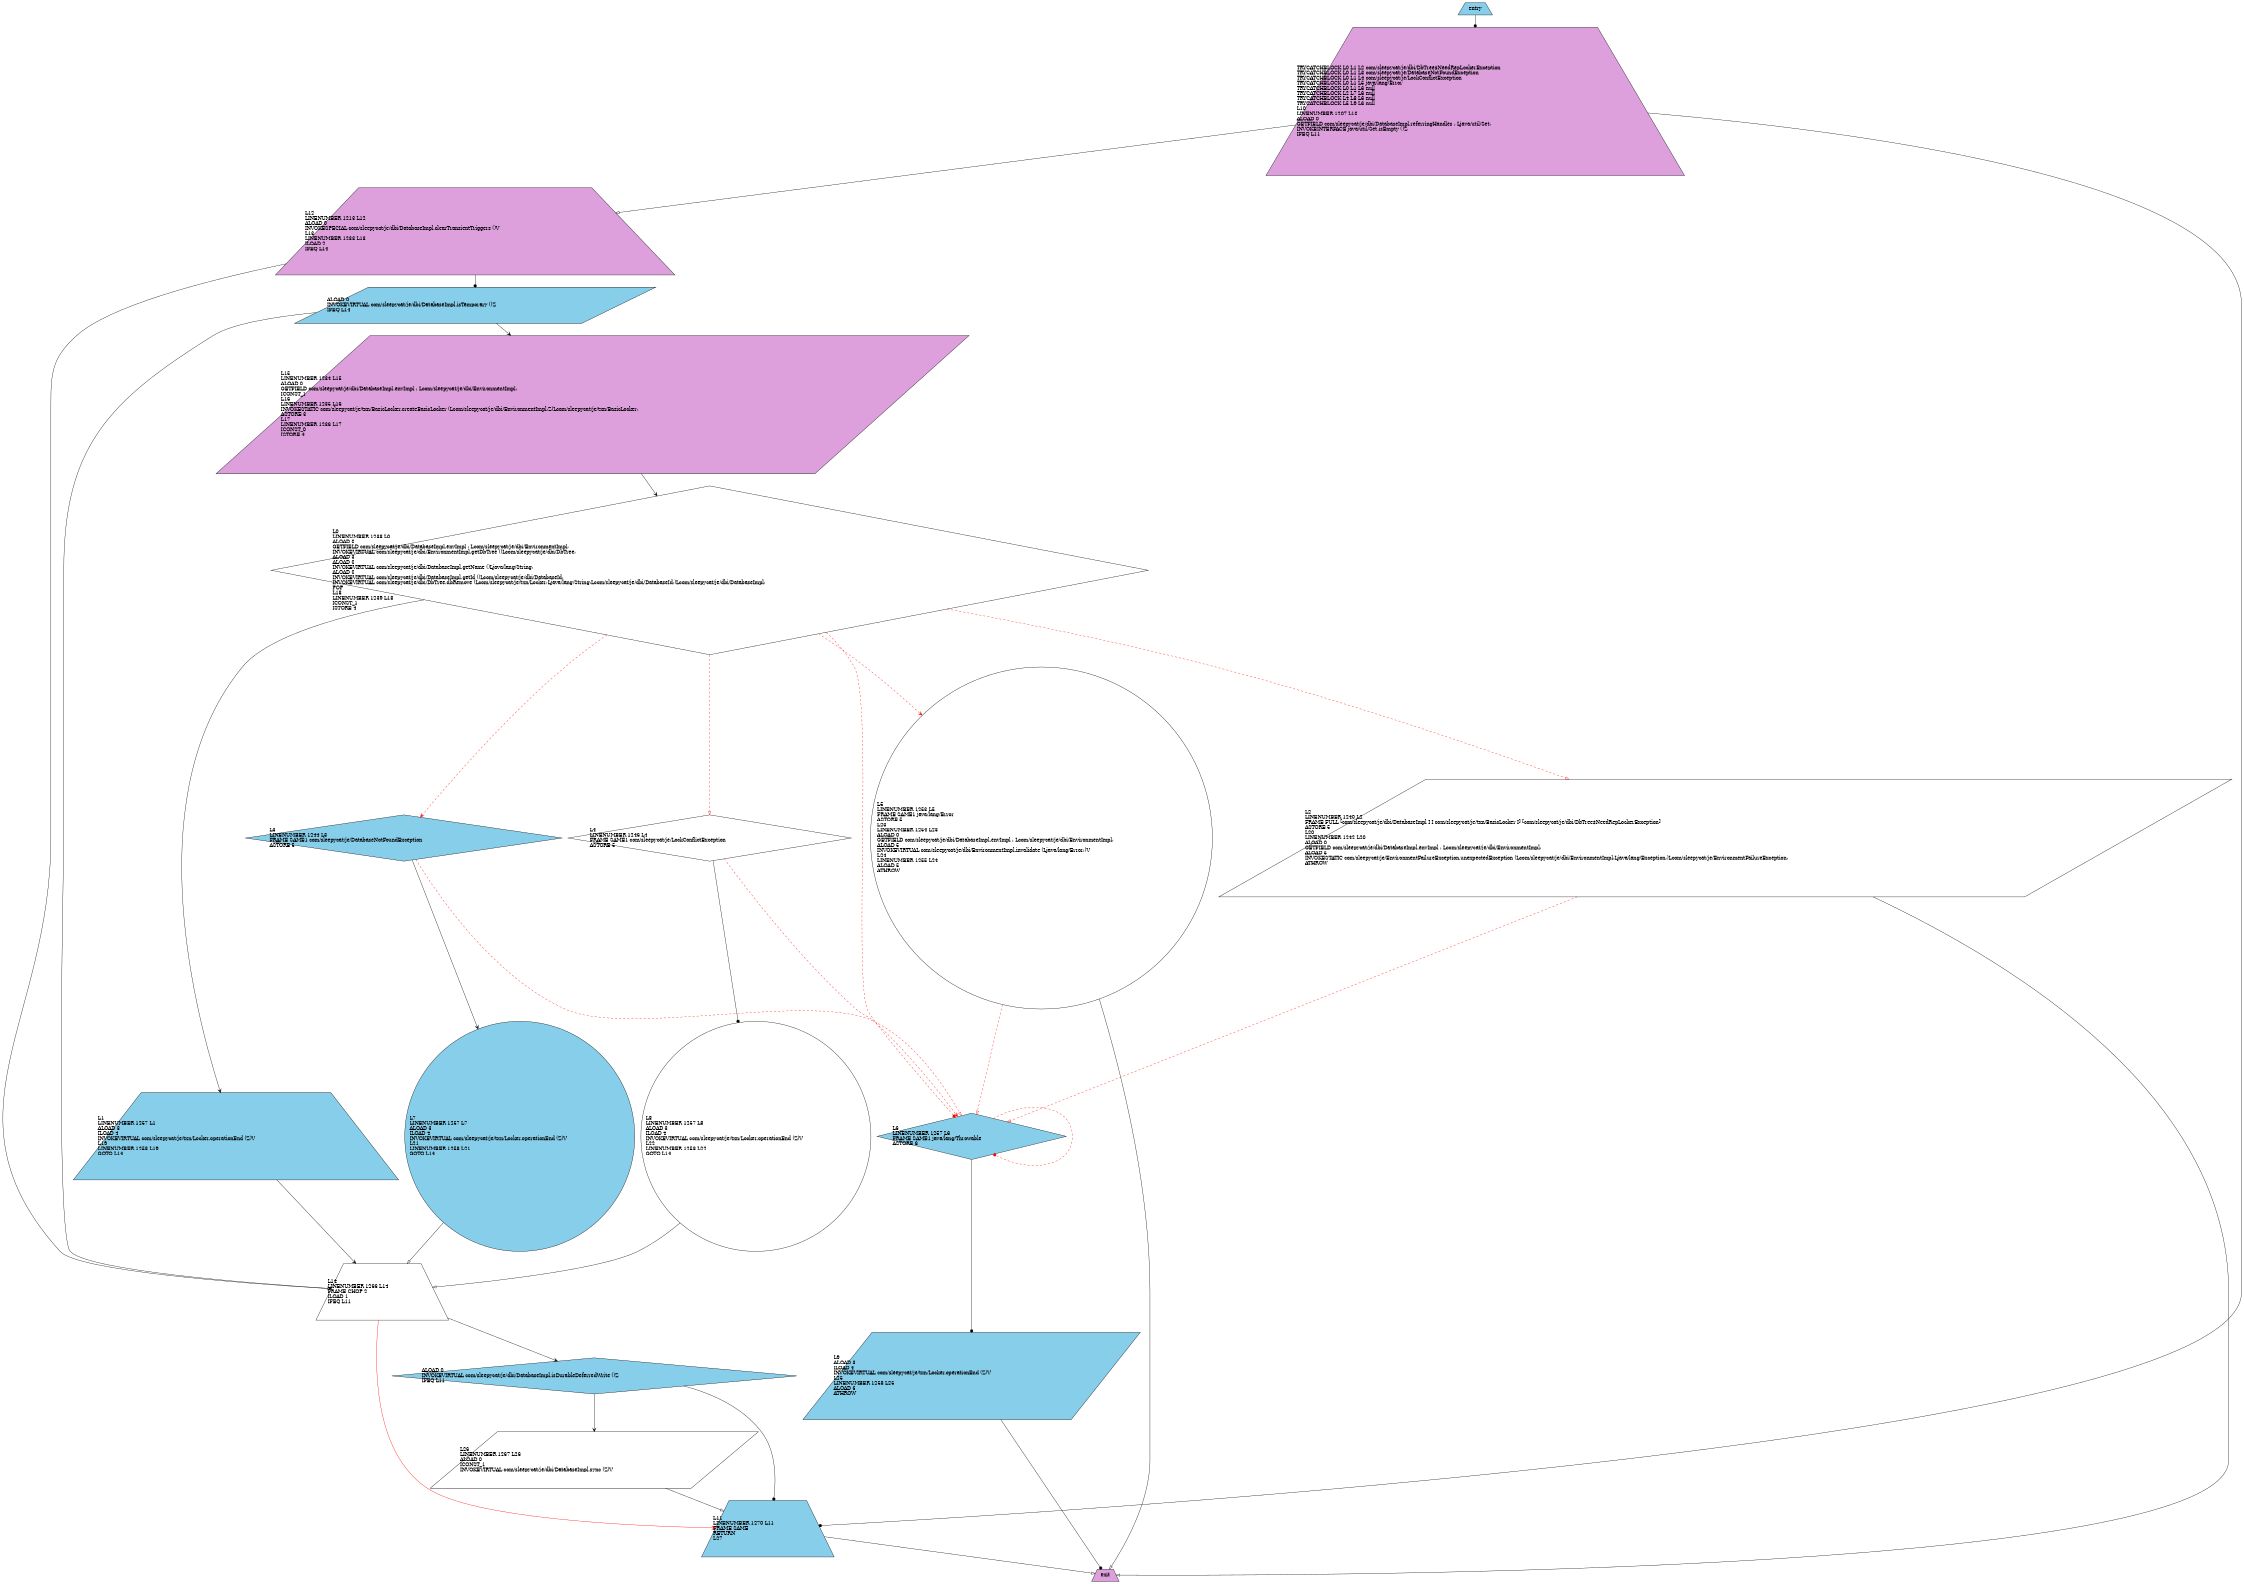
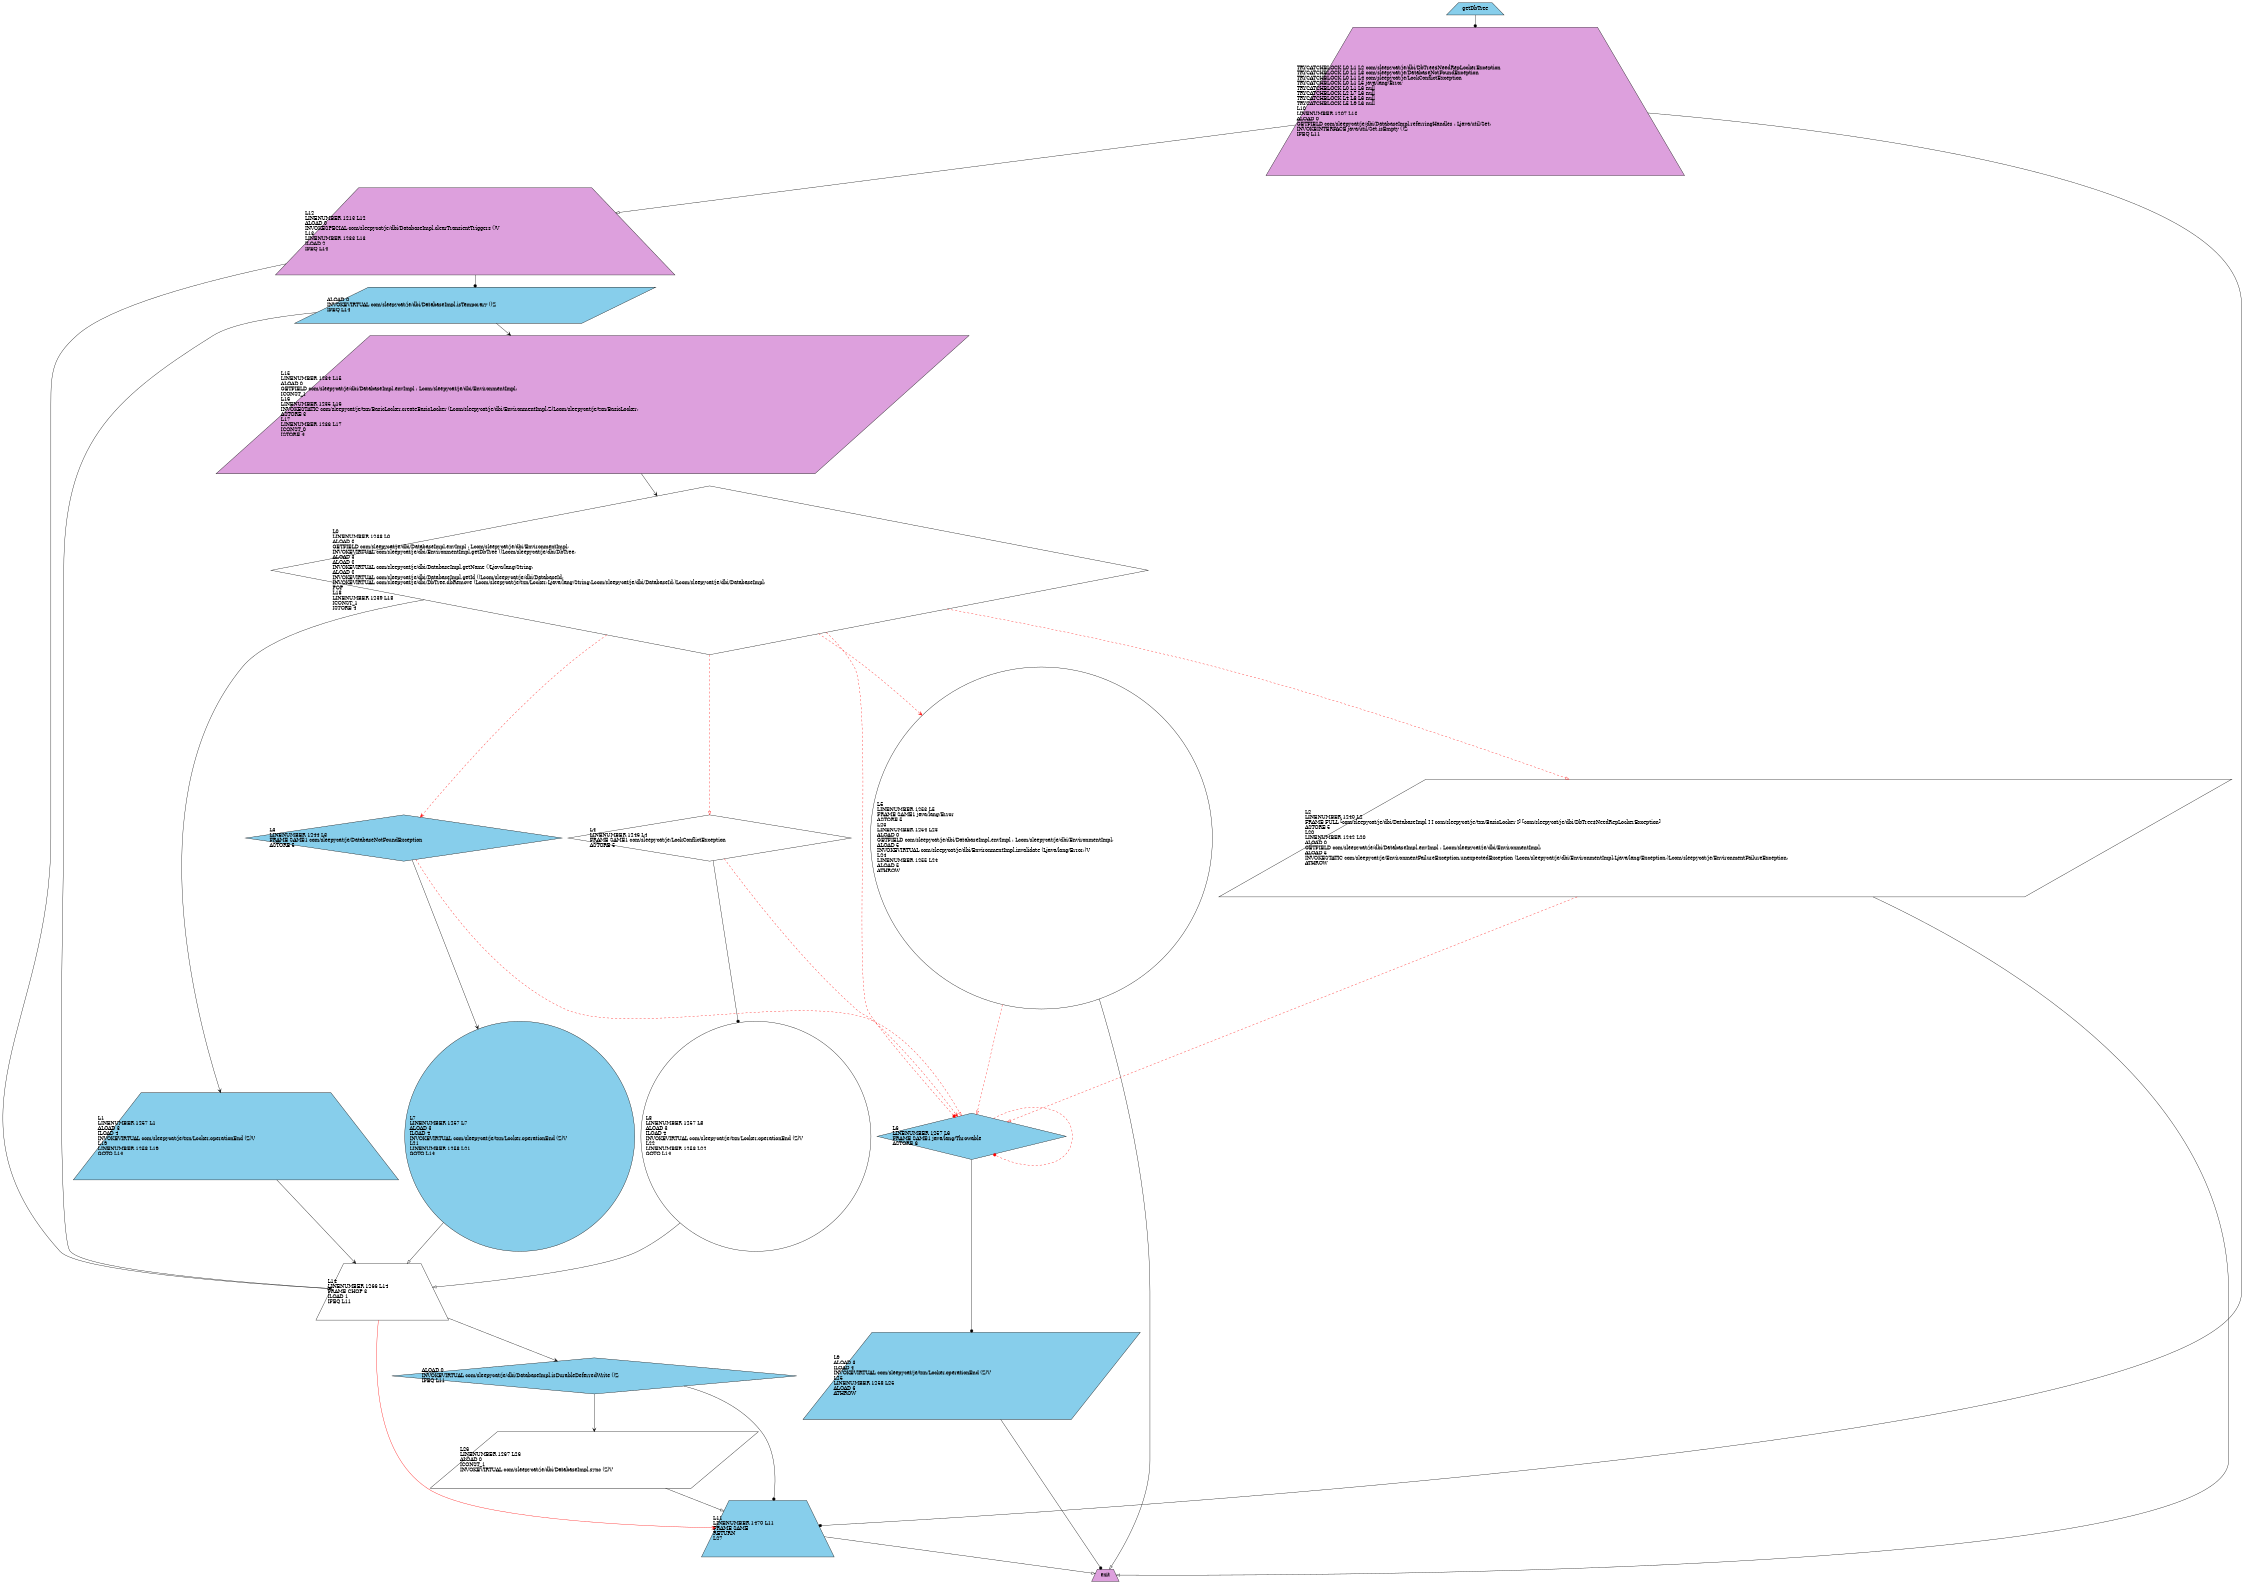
  digraph {
    node [fillcolor=skyblue shape=trapezium style=filled]
    edge [arrowhead=onormal]
    n1 [fillcolor=plum label="L12\lLINENUMBER 1213 L12\lALOAD 0\lINVOKESPECIAL com/sleepycat/je/dbi/DatabaseImpl.clearTransientTriggers ()V\lL13\lLINENUMBER 1233 L13\lILOAD 2\lIFEQ L14\l"]
    n2 [label="ALOAD 0\lINVOKEVIRTUAL com/sleepycat/je/dbi/DatabaseImpl.isTemporary ()Z\lIFEQ L14\l" shape=parallelogram]
-   n3 [fillcolor=white label="L14\lLINENUMBER 1266 L14\lFRAME CHOP 2\lILOAD 1\lIFEQ L11\l"]
+   n3 [fillcolor=white label="L14\lLINENUMBER 1266 L14\lFRAME CHOP 3\lILOAD 1\lIFEQ L11\l"]
    n4 [fillcolor=plum label="L15\lLINENUMBER 1234 L15\lALOAD 0\lGETFIELD com/sleepycat/je/dbi/DatabaseImpl.envImpl : Lcom/sleepycat/je/dbi/EnvironmentImpl;\lICONST_1\lL16\lLINENUMBER 1235 L16\lINVOKESTATIC com/sleepycat/je/txn/BasicLocker.createBasicLocker (Lcom/sleepycat/je/dbi/EnvironmentImpl;Z)Lcom/sleepycat/je/txn/BasicLocker;\lASTORE 3\lL17\lLINENUMBER 1236 L17\lICONST_0\lISTORE 4\l" shape=parallelogram]
-   n5 [label="L11\lLINENUMBER 1270 L11\lFRAME SAME\lRETURN\lL27\l"]
+   n5 [label="L11\lLINENUMBER 1470 L11\lFRAME SAME\lRETURN\lL27\l"]
    n6 [label="ALOAD 0\lINVOKEVIRTUAL com/sleepycat/je/dbi/DatabaseImpl.isDurableDeferredWrite ()Z\lIFEQ L11\l" shape=diamond]
    n7 [fillcolor=white label="L0\lLINENUMBER 1238 L0\lALOAD 0\lGETFIELD com/sleepycat/je/dbi/DatabaseImpl.envImpl : Lcom/sleepycat/je/dbi/EnvironmentImpl;\lINVOKEVIRTUAL com/sleepycat/je/dbi/EnvironmentImpl.getDbTree ()Lcom/sleepycat/je/dbi/DbTree;\lALOAD 3\lALOAD 0\lINVOKEVIRTUAL com/sleepycat/je/dbi/DatabaseImpl.getName ()Ljava/lang/String;\lALOAD 0\lINVOKEVIRTUAL com/sleepycat/je/dbi/DatabaseImpl.getId ()Lcom/sleepycat/je/dbi/DatabaseId;\lINVOKEVIRTUAL com/sleepycat/je/dbi/DbTree.dbRemove (Lcom/sleepycat/je/txn/Locker;Ljava/lang/String;Lcom/sleepycat/je/dbi/DatabaseId;)Lcom/sleepycat/je/dbi/DatabaseImpl;\lPOP\lL18\lLINENUMBER 1239 L18\lICONST_1\lISTORE 4\l" shape=diamond]
    n8 [fillcolor=plum label="TRYCATCHBLOCK L0 L1 L2 com/sleepycat/je/dbi/DbTree$NeedRepLockerException\lTRYCATCHBLOCK L0 L1 L3 com/sleepycat/je/DatabaseNotFoundException\lTRYCATCHBLOCK L0 L1 L4 com/sleepycat/je/LockConflictException\lTRYCATCHBLOCK L0 L1 L5 java/lang/Error\lTRYCATCHBLOCK L0 L1 L6 null\lTRYCATCHBLOCK L2 L7 L6 null\lTRYCATCHBLOCK L4 L8 L6 null\lTRYCATCHBLOCK L5 L9 L6 null\lL10\lLINENUMBER 1207 L10\lALOAD 0\lGETFIELD com/sleepycat/je/dbi/DatabaseImpl.referringHandles : Ljava/util/Set;\lINVOKEINTERFACE java/util/Set.isEmpty ()Z\lIFEQ L11\l"]
    exit [fillcolor=plum]
    n10 [label="L3\lLINENUMBER 1244 L3\lFRAME SAME1 com/sleepycat/je/DatabaseNotFoundException\lASTORE 5\l" shape=diamond]
    n11 [label="L7\lLINENUMBER 1257 L7\lALOAD 3\lILOAD 4\lINVOKEVIRTUAL com/sleepycat/je/txn/Locker.operationEnd (Z)V\lL21\lLINENUMBER 1258 L21\lGOTO L14\l" shape=circle]
    n12 [label="L6\lLINENUMBER 1257 L6\lFRAME SAME1 java/lang/Throwable\lASTORE 6\l" shape=diamond]
    n13 [label="L9\lALOAD 3\lILOAD 4\lINVOKEVIRTUAL com/sleepycat/je/txn/Locker.operationEnd (Z)V\lL25\lLINENUMBER 1258 L25\lALOAD 6\lATHROW\l" shape=parallelogram]
    n14 [fillcolor=white label="L5\lLINENUMBER 1253 L5\lFRAME SAME1 java/lang/Error\lASTORE 5\lL23\lLINENUMBER 1254 L23\lALOAD 0\lGETFIELD com/sleepycat/je/dbi/DatabaseImpl.envImpl : Lcom/sleepycat/je/dbi/EnvironmentImpl;\lALOAD 5\lINVOKEVIRTUAL com/sleepycat/je/dbi/EnvironmentImpl.invalidate (Ljava/lang/Error;)V\lL24\lLINENUMBER 1255 L24\lALOAD 5\lATHROW\l" shape=circle]
    n15 [fillcolor=white label="L8\lLINENUMBER 1257 L8\lALOAD 3\lILOAD 4\lINVOKEVIRTUAL com/sleepycat/je/txn/Locker.operationEnd (Z)V\lL22\lLINENUMBER 1258 L22\lGOTO L14\l" shape=circle]
    n16 [fillcolor=white label="L26\lLINENUMBER 1267 L26\lALOAD 0\lICONST_1\lINVOKEVIRTUAL com/sleepycat/je/dbi/DatabaseImpl.sync (Z)V\l" shape=parallelogram]
    n17 [fillcolor=white label="L4\lLINENUMBER 1246 L4\lFRAME SAME1 com/sleepycat/je/LockConflictException\lASTORE 5\l" shape=diamond]
    n18 [label="L1\lLINENUMBER 1257 L1\lALOAD 3\lILOAD 4\lINVOKEVIRTUAL com/sleepycat/je/txn/Locker.operationEnd (Z)V\lL19\lLINENUMBER 1258 L19\lGOTO L14\l"]
    n19 [fillcolor=white label="L2\lLINENUMBER 1240 L2\lFRAME FULL [com/sleepycat/je/dbi/DatabaseImpl I I com/sleepycat/je/txn/BasicLocker I] [com/sleepycat/je/dbi/DbTree$NeedRepLockerException]\lASTORE 5\lL20\lLINENUMBER 1242 L20\lALOAD 0\lGETFIELD com/sleepycat/je/dbi/DatabaseImpl.envImpl : Lcom/sleepycat/je/dbi/EnvironmentImpl;\lALOAD 5\lINVOKESTATIC com/sleepycat/je/EnvironmentFailureException.unexpectedException (Lcom/sleepycat/je/dbi/EnvironmentImpl;Ljava/lang/Exception;)Lcom/sleepycat/je/EnvironmentFailureException;\lATHROW\l" shape=parallelogram]
-   entry
+   entry [label=getDbTree]
    n1 -> n2 [arrowhead=dot]
    n1 -> n3
    n2 -> n3 [arrowhead=vee]
    n2 -> n4 [arrowhead=vee]
    n3 -> n5 [arrowhead=vee color=red]
    n3 -> n6 [arrowhead=vee]
    n4 -> n7 [arrowhead=vee]
    n5 -> exit
    n6 -> n5 [arrowhead=dot]
    n6 -> n16 [arrowhead=vee]
    n7 -> n10 [arrowhead=vee color=red style=dashed]
    n7 -> n12 [arrowhead=dot color=red style=dashed]
    n7 -> n14 [arrowhead=vee color=red style=dashed]
    n7 -> n17 [color=red style=dashed]
    n7 -> n18 [arrowhead=vee]
    n7 -> n19 [color=red style=dashed]
    n8 -> n1
    n8 -> n5 [arrowhead=dot]
    n10 -> n11 [arrowhead=vee]
    n10 -> n12 [color=red style=dashed]
    n11 -> n3
    n12 -> n12 [arrowhead=dot color=red style=dashed]
    n12 -> n13 [arrowhead=dot]
    n13 -> exit [arrowhead=dot]
    n14 -> exit
    n14 -> n12 [color=red style=dashed]
    n15 -> n3
    n16 -> n5
    n17 -> n12 [arrowhead=vee color=red style=dashed]
    n17 -> n15 [arrowhead=dot]
    n18 -> n3 [arrowhead=vee]
    n19 -> exit
    n19 -> n12 [color=red style=dashed]
    entry -> n8 [arrowhead=dot]
  }
